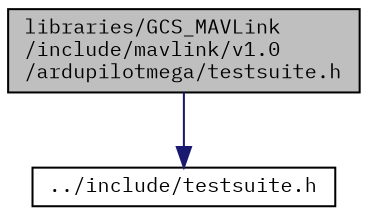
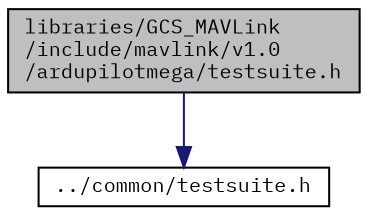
  digraph {
    fontname="IBM Plex Mono"
    node [color=black fontname="IBM Plex Mono" fontsize=10 shape=record style=filled]
    n1 [fillcolor=grey75 fontcolor=black height=0.2 label="libraries/GCS_MAVLink\l/include/mavlink/v1.0\l/ardupilotmega/testsuite.h" width=0.4]
-   n2 [fillcolor=white height=0.2 label="../include/testsuite.h" width=0.4]
+   n2 [fillcolor=white height=0.2 label="../common/testsuite.h" width=0.4]
    n1 -> n2 [color=midnightblue fontname="IBM Plex Mono" fontsize=10 labelfontname=Helvetica labelfontsize=10 style=solid]
  }
